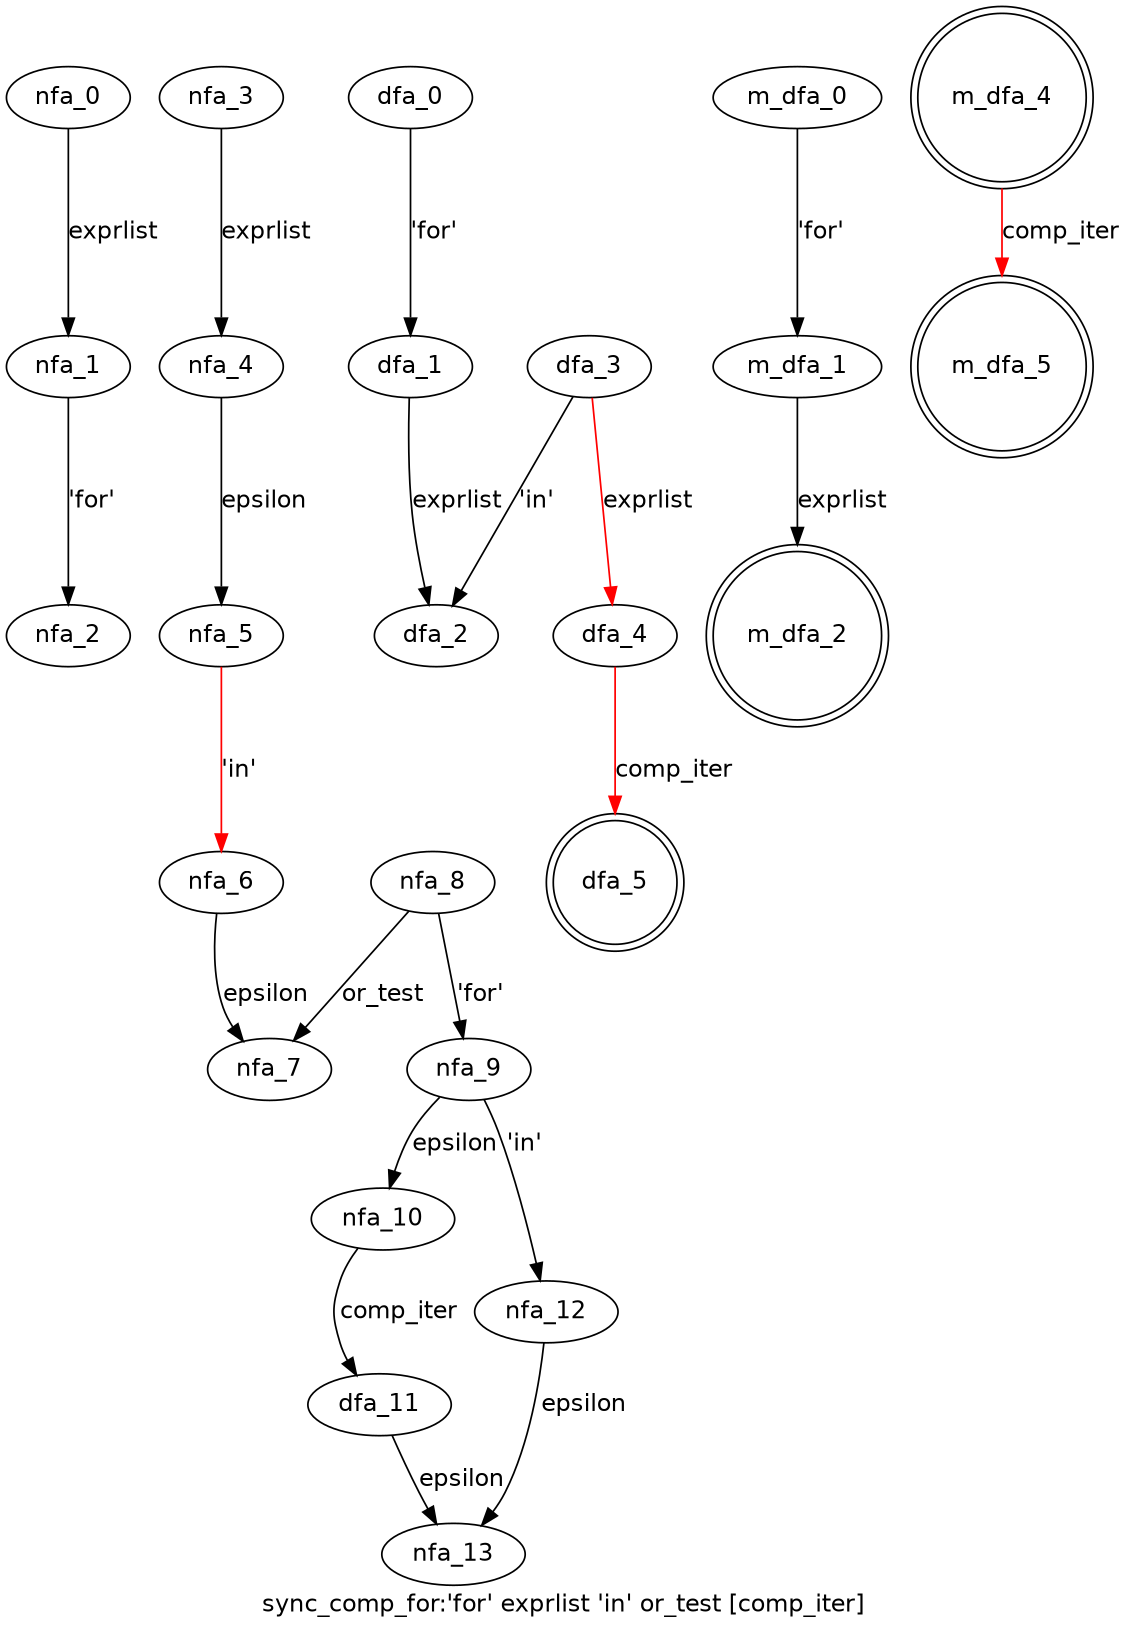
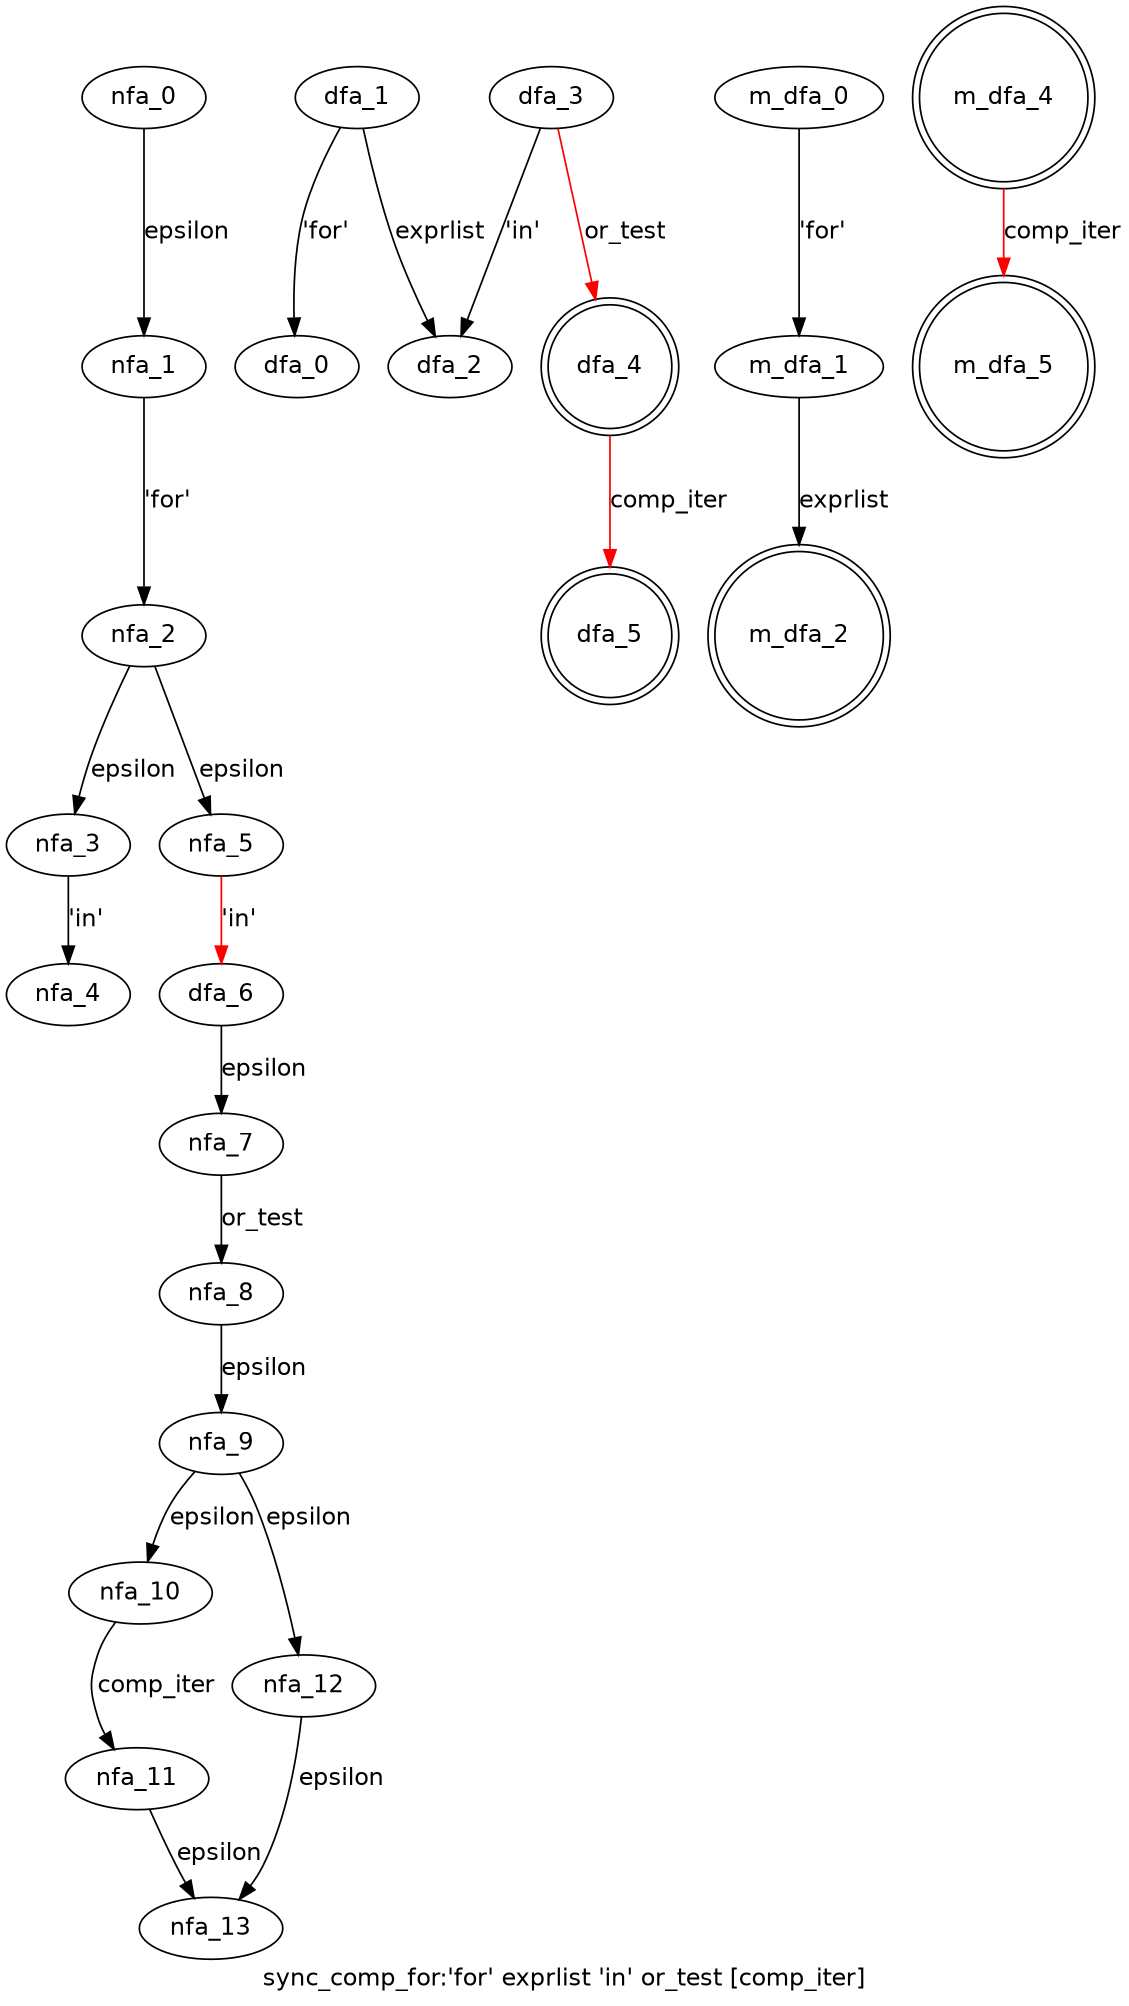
  digraph {
    fontname="DejaVu Sans"
    label="sync_comp_for:'for' exprlist 'in' or_test [comp_iter]"
    node [fontname="DejaVu Sans"]
    edge [fontname="DejaVu Sans"]
    nfa_0
    nfa_1
    nfa_2
    nfa_3
    nfa_4
    nfa_5
-   nfa_6
+   nfa_6 [label=dfa_6]
    nfa_7
    nfa_8
    nfa_9
    nfa_10
    nfa_12
-   nfa_11 [label=dfa_11]
+   nfa_11
    nfa_13
    dfa_0
    dfa_1
    dfa_2
    dfa_3
-   dfa_4 [shape=ellipse]
+   dfa_4 [shape=doublecircle]
    dfa_5 [shape=doublecircle]
    m_dfa_0
    m_dfa_1
    m_dfa_2 [shape=doublecircle]
    m_dfa_4 [shape=doublecircle]
    m_dfa_5 [shape=doublecircle]
    subgraph sub_1 {
      nfa_0
      nfa_1
      nfa_2
      nfa_3
      nfa_4
      nfa_5
      nfa_6
      nfa_7
      nfa_8
      nfa_9
      nfa_10
      nfa_12
      nfa_11
      nfa_13
    }
    subgraph sub_2 {
      dfa_0
      dfa_1
      dfa_2
      dfa_3
      dfa_4
      dfa_5
    }
    subgraph sub_3 {
      m_dfa_0
      m_dfa_1
      m_dfa_2
      m_dfa_4
      m_dfa_5
    }
-   nfa_0 -> nfa_1 [label=exprlist]
+   nfa_0 -> nfa_1 [label=epsilon]
    nfa_1 -> nfa_2 [label="'for'"]
-   nfa_3 -> nfa_4 [label=exprlist]
-   nfa_4 -> nfa_5 [label=epsilon]
+   nfa_2 -> nfa_3 [label=epsilon]
+   nfa_3 -> nfa_4 [label="'in'"]
+   nfa_2 -> nfa_5 [label=epsilon]
    nfa_5 -> nfa_6 [color=red label="'in'"]
    nfa_6 -> nfa_7 [label=epsilon]
-   nfa_8 -> nfa_7 [label=or_test]
-   nfa_8 -> nfa_9 [label="'for'"]
+   nfa_7 -> nfa_8 [label=or_test]
+   nfa_8 -> nfa_9 [label=epsilon]
    nfa_9 -> nfa_10 [label=epsilon]
-   nfa_9 -> nfa_12 [label="'in'"]
+   nfa_9 -> nfa_12 [label=epsilon]
    nfa_10 -> nfa_11 [label=comp_iter]
    nfa_12 -> nfa_13 [label=epsilon]
    nfa_11 -> nfa_13 [label=epsilon]
-   dfa_0 -> dfa_1 [label="'for'"]
+   dfa_1 -> dfa_0 [label="'for'"]
    dfa_1 -> dfa_2 [label=exprlist]
    dfa_3 -> dfa_2 [label="'in'"]
-   dfa_3 -> dfa_4 [color=red label=exprlist]
+   dfa_3 -> dfa_4 [color=red label=or_test]
    dfa_4 -> dfa_5 [color=red label=comp_iter]
    m_dfa_0 -> m_dfa_1 [label="'for'"]
    m_dfa_1 -> m_dfa_2 [label=exprlist]
    m_dfa_4 -> m_dfa_5 [color=red label=comp_iter]
  }
